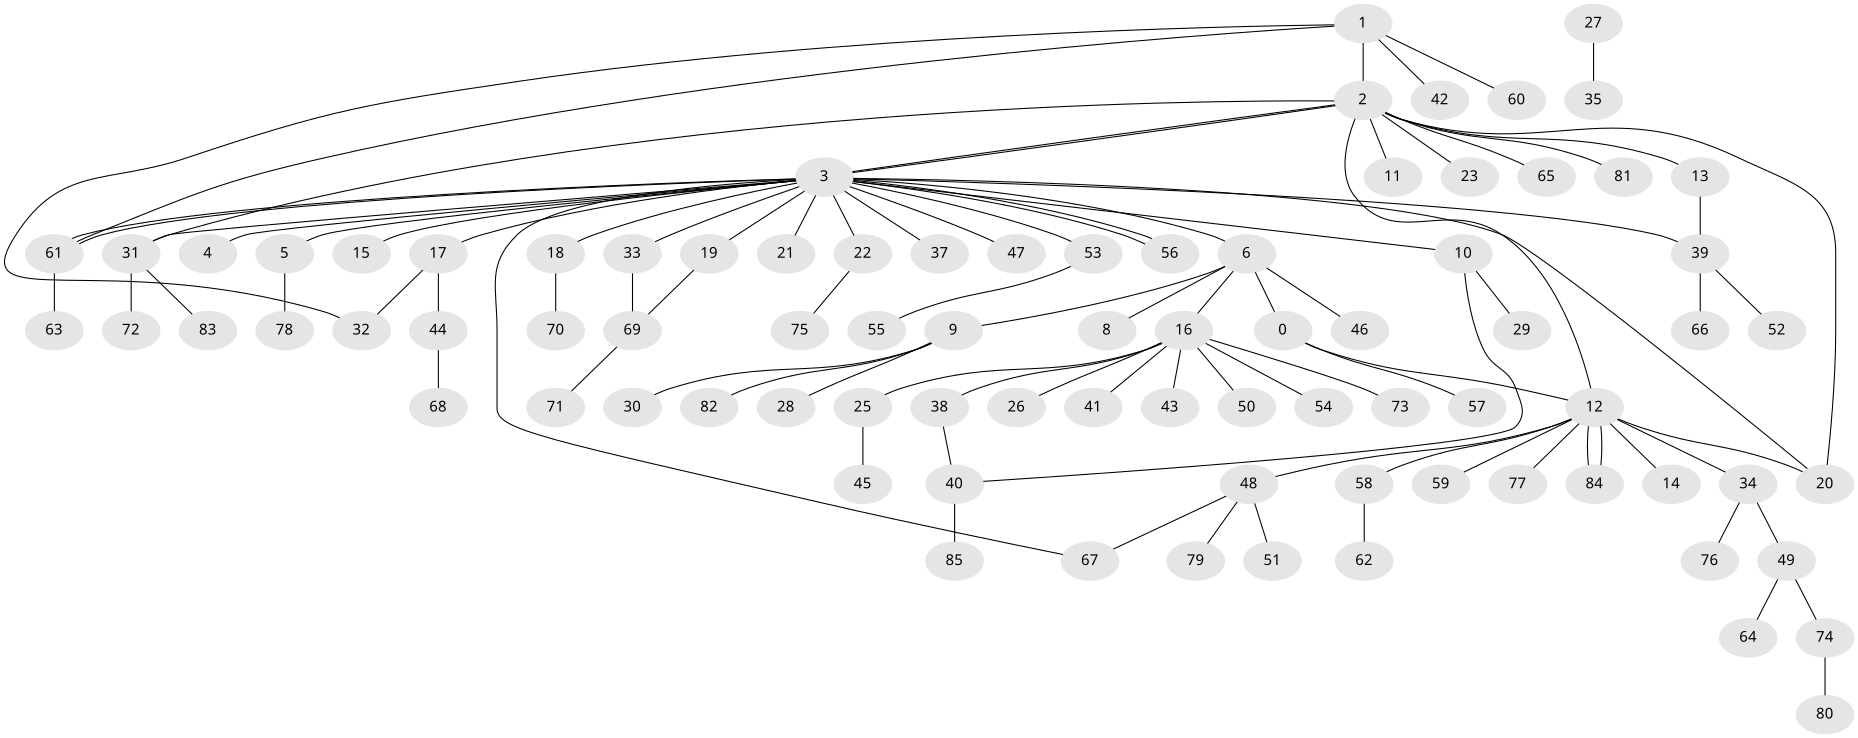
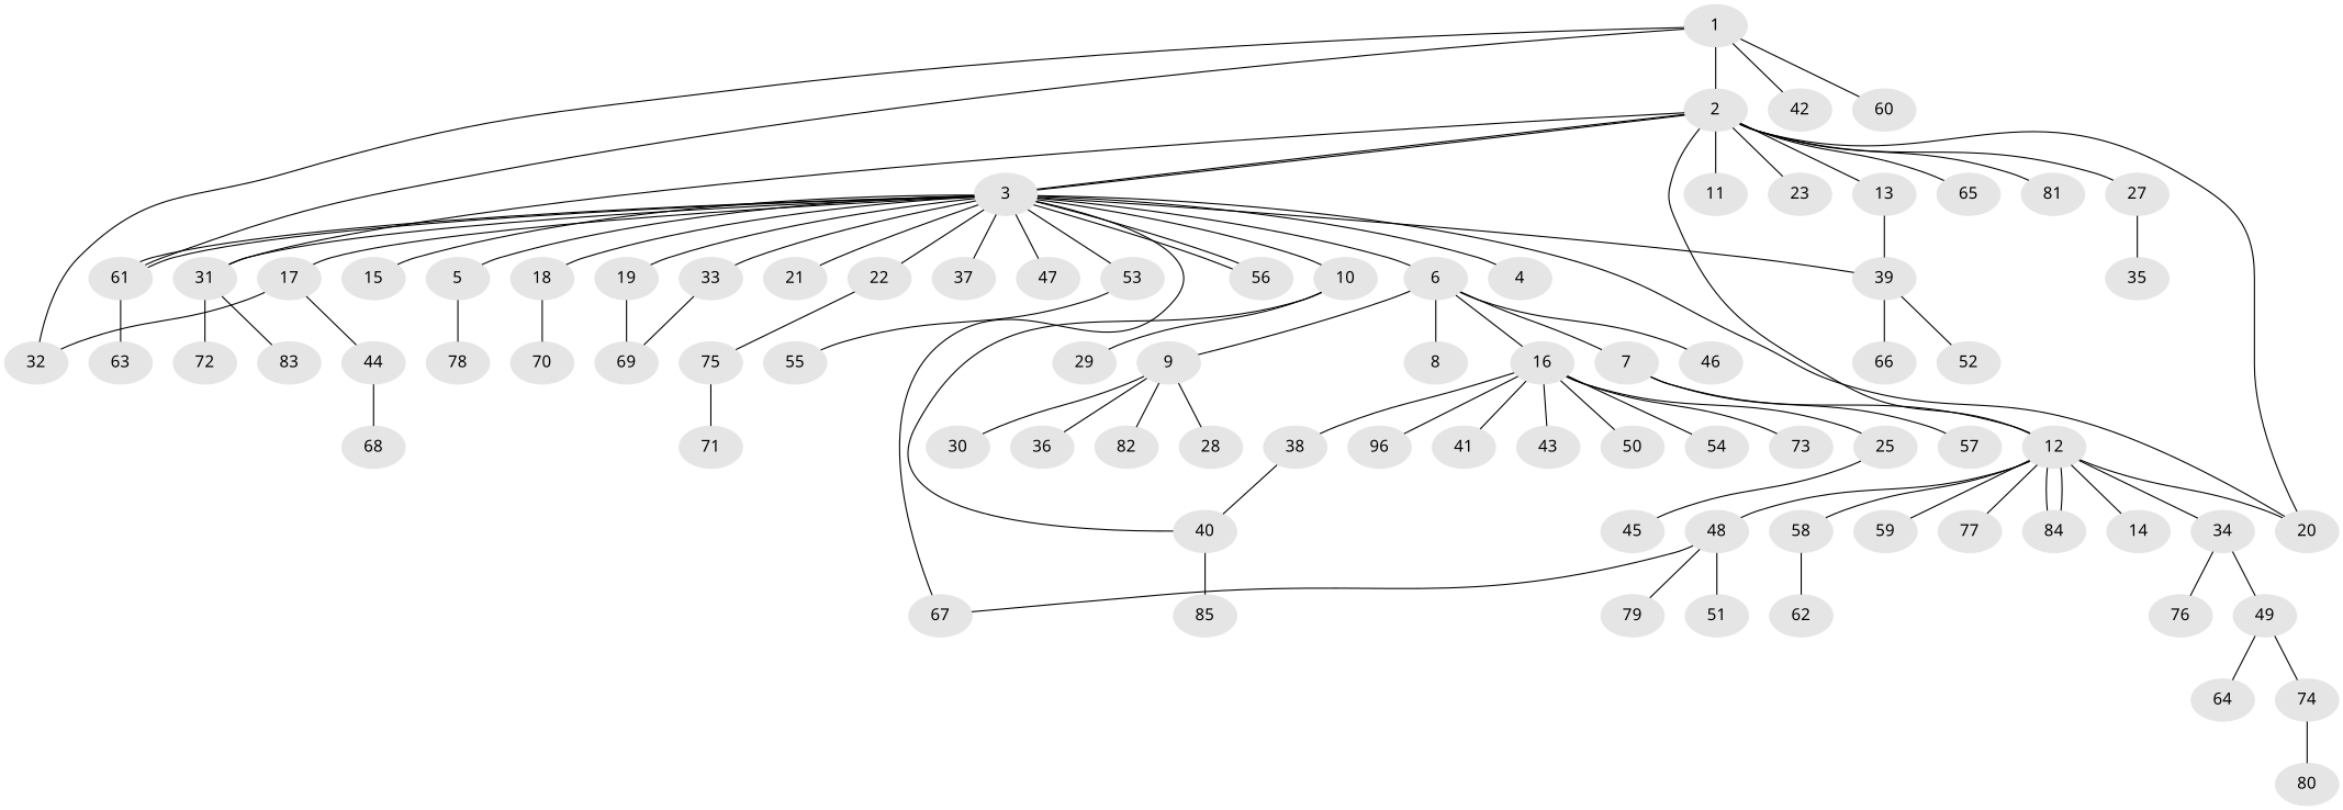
  graph {
    fontname="Noto Sans"
    node [color=gray90 fontname="Noto Sans" style=filled]
    edge [fontname="Noto Sans"]
    1
    2
    32
    42
    60
    61
    3
    11
    12
    13
    20
    23
    27
    31
    65
    81
    4
    5
    6
    10
    15
    17
    18
    19
    21
    22
    33
    37
    39
    47
    53
    56
    67
    63
    14
    34
    48
    58
    59
    77
    84
    35
    72
    83
    78
-   7 [label=0]
+   7
    8
    9
    16
    46
    29
    40
    44
    70
    69
    75
    52
    66
    55
    57
    28
    30
+   36
    82
    25
-   26
+   26 [label=96]
    38
    41
    43
    50
    54
    73
    85
    49
    76
    51
    79
    62
    45
    68
    71
    64
    74
    80
    1 -- 2
    1 -- 32
    1 -- 42
    1 -- 60
    1 -- 61
    2 -- 3
    2 -- 3
    2 -- 11
    2 -- 12
    2 -- 13
    2 -- 20
    2 -- 23
+   2 -- 27
    2 -- 31
    2 -- 65
    2 -- 81
    61 -- 63
    3 -- 61
    3 -- 61
    3 -- 20
    3 -- 31
    3 -- 4
    3 -- 5
    3 -- 6
    3 -- 10
    3 -- 15
    3 -- 17
    3 -- 18
    3 -- 19
    3 -- 21
    3 -- 22
    3 -- 33
    3 -- 37
    3 -- 39
    3 -- 47
    3 -- 53
    3 -- 56
    3 -- 56
    3 -- 67
    12 -- 20
    12 -- 14
    12 -- 34
    12 -- 48
    12 -- 58
    12 -- 59
    12 -- 77
    12 -- 84
    12 -- 84
    13 -- 39
    27 -- 35
    31 -- 72
    31 -- 83
    5 -- 78
    6 -- 7
    6 -- 8
    6 -- 9
    6 -- 16
    6 -- 46
    10 -- 29
    10 -- 40
    17 -- 32
    17 -- 44
    18 -- 70
    19 -- 69
    22 -- 75
    33 -- 69
    39 -- 52
    39 -- 66
    53 -- 55
    34 -- 49
    34 -- 76
    48 -- 67
    48 -- 51
    48 -- 79
    58 -- 62
    7 -- 12
    7 -- 57
    9 -- 28
    9 -- 30
+   9 -- 36
    9 -- 82
    16 -- 25
    16 -- 26
    16 -- 38
    16 -- 41
    16 -- 43
    16 -- 50
    16 -- 54
    16 -- 73
    40 -- 85
    44 -- 68
-   69 -- 71
+   75 -- 71
    25 -- 45
    38 -- 40
    49 -- 64
    49 -- 74
    74 -- 80
  }
